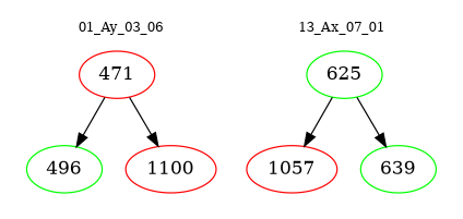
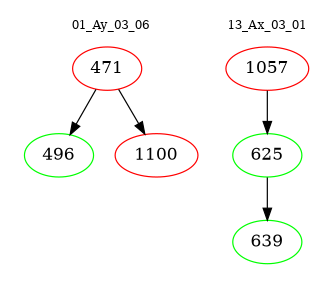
  digraph {
    node [color=red]
    edge [color=black]
    n1 [label=471]
    n2 [color=green label=496]
    n3 [label=1100]
    n4 [color=green label=625]
    n5 [label=1057]
    n6 [color=green label=639]
    subgraph cluster_1 {
      color=white
      fontsize=10
      label="01_Ay_03_06"
      n1
      n2
      n3
    }
    subgraph cluster_2 {
      color=white
      fontsize=10
-     label="13_Ax_07_01"
+     label="13_Ax_03_01"
      n4
      n5
      n6
    }
    n1 -> n2
    n1 -> n3
-   n4 -> n5
+   n5 -> n4
    n4 -> n6
  }
